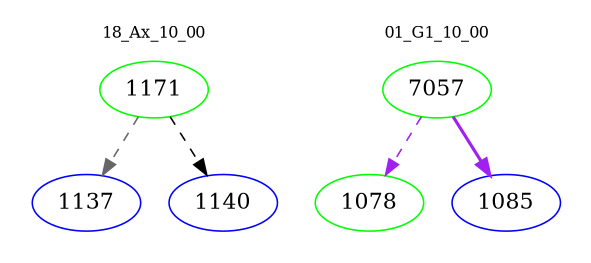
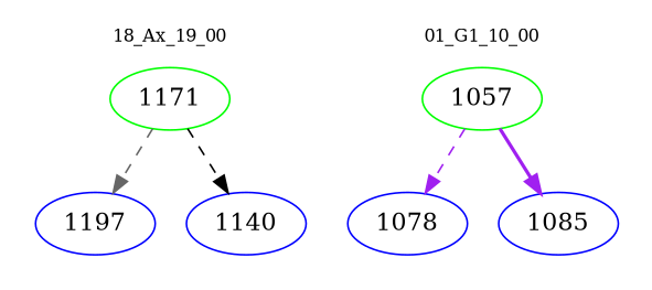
  digraph {
    node [color=blue]
    edge [color=purple style=dashed]
    n1 [color=green label=1171]
-   n2 [label=1137]
+   n2 [label=1197]
    n3 [label=1140]
-   n4 [color=green label=7057]
-   n5 [color=green label=1078]
+   n4 [color=green label=1057]
+   n5 [label=1078]
    n6 [label=1085]
    subgraph cluster_1 {
      color=white
      fontsize=10
-     label="18_Ax_10_00"
+     label="18_Ax_19_00"
      n1
      n2
      n3
    }
    subgraph cluster_2 {
      color=white
      fontsize=10
      label="01_G1_10_00"
      n4
      n5
      n6
    }
    n1 -> n2 [color=gray40]
    n1 -> n3 [color=black]
    n4 -> n5
    n4 -> n6 [style=bold]
  }
